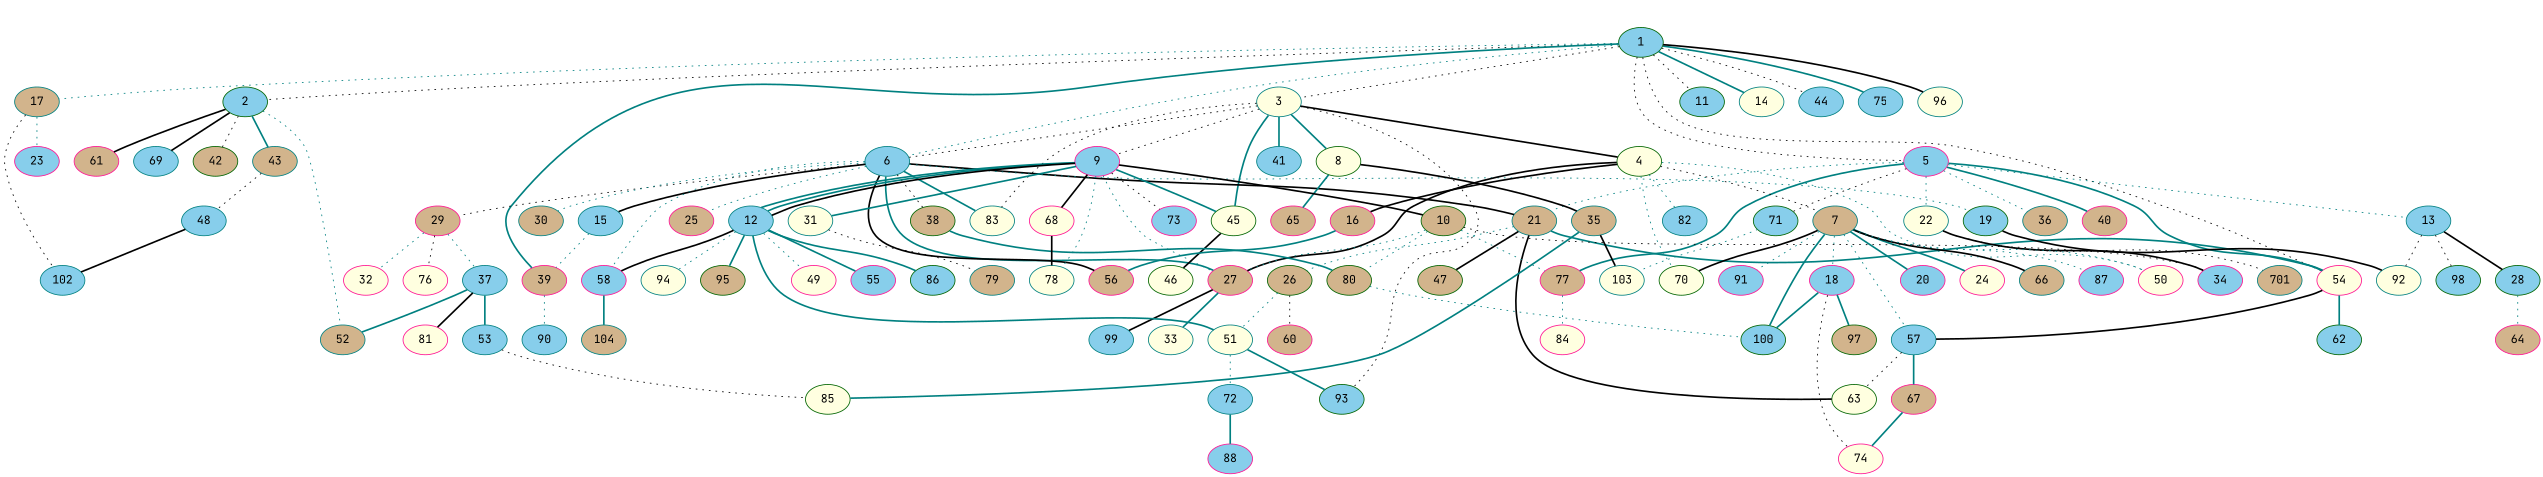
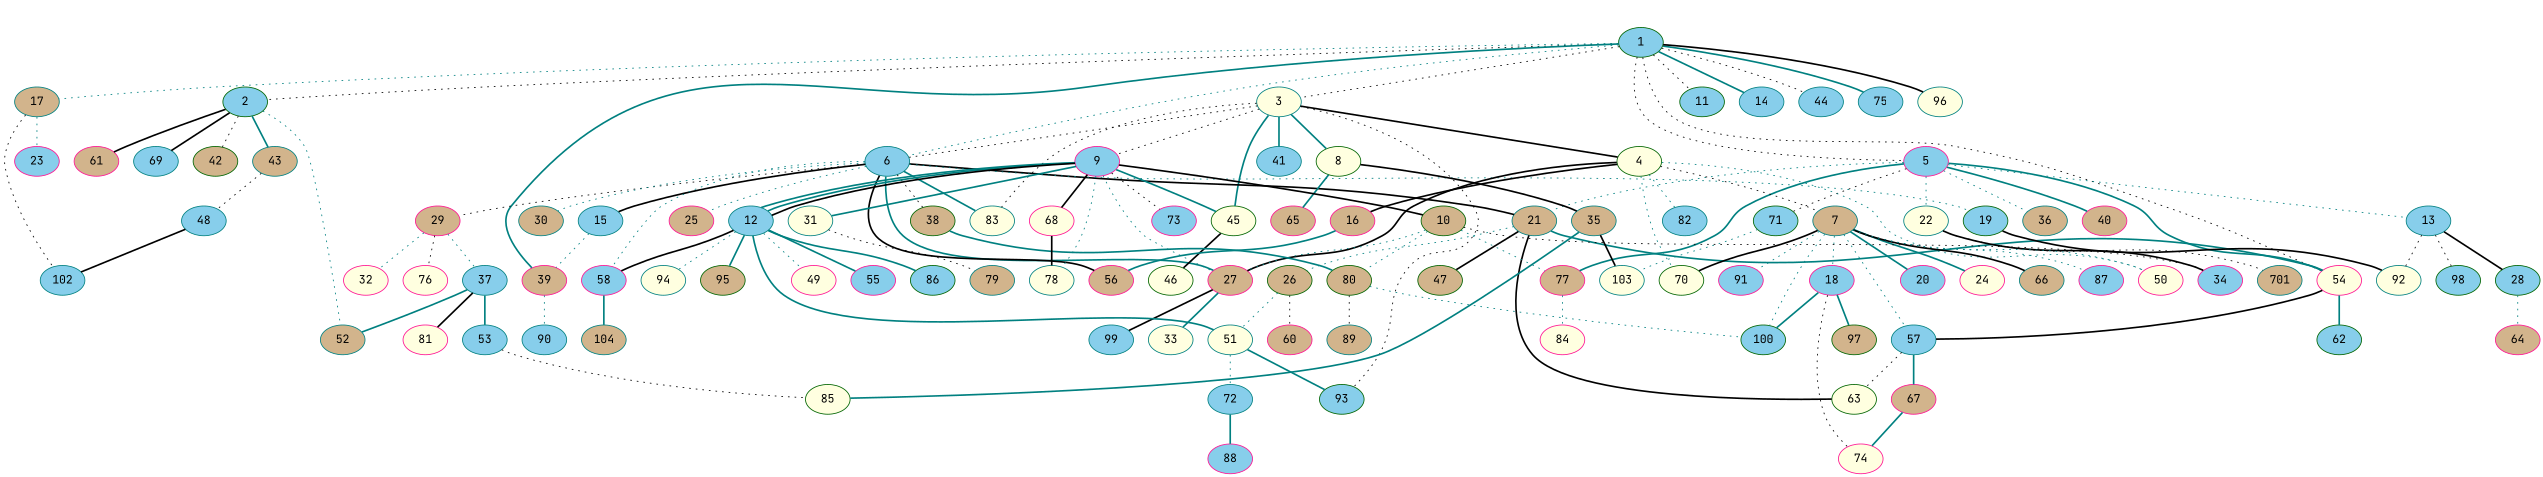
  graph {
    fontname="JetBrains Mono"
    node [color=teal fillcolor=skyblue fontname="JetBrains Mono" style=filled]
    edge [color=teal fontname="JetBrains Mono" style=dotted]
    1 [color=darkgreen]
    2 [color=darkgreen]
    3 [fillcolor=lightyellow]
    5 [color=deeppink]
    6
    11 [color=darkgreen]
-   14 [fillcolor=lightyellow]
+   14
    17 [fillcolor=tan]
    39 [color=deeppink fillcolor=tan]
    44
    54 [color=deeppink fillcolor=lightyellow]
    75
    96 [fillcolor=lightyellow]
    42 [color=darkgreen fillcolor=tan]
    43 [fillcolor=tan]
    52 [fillcolor=tan]
    61 [color=deeppink fillcolor=tan]
    69
    4 [color=darkgreen fillcolor=lightyellow]
    8 [color=darkgreen fillcolor=lightyellow]
    9 [color=deeppink]
    41
    45 [color=darkgreen fillcolor=lightyellow]
    83 [fillcolor=lightyellow]
    93 [color=darkgreen]
    13
    21 [fillcolor=tan]
    22 [fillcolor=lightyellow]
    36 [fillcolor=tan]
    40 [color=deeppink fillcolor=tan]
    71 [color=darkgreen]
    77 [color=deeppink fillcolor=tan]
    27 [color=deeppink fillcolor=tan]
    15
    19 [color=darkgreen]
    25 [color=deeppink fillcolor=tan]
    29 [color=deeppink fillcolor=tan]
    30 [fillcolor=tan]
    38 [color=darkgreen fillcolor=tan]
    56 [color=deeppink fillcolor=tan]
    58 [color=deeppink]
    23 [color=deeppink]
    102
    90
    57
    62 [color=darkgreen]
    48
    7 [fillcolor=tan]
    16 [color=deeppink fillcolor=tan]
    50 [color=deeppink fillcolor=lightyellow]
    70 [color=darkgreen fillcolor=lightyellow]
    82
    35 [fillcolor=tan]
    65 [color=deeppink fillcolor=tan]
    10 [color=darkgreen fillcolor=tan]
    12
    31 [fillcolor=lightyellow]
    68 [color=deeppink fillcolor=lightyellow]
    73 [color=deeppink]
    78 [fillcolor=lightyellow]
    46 [color=darkgreen fillcolor=lightyellow]
    18 [color=deeppink]
    20 [color=deeppink]
    24 [color=deeppink fillcolor=lightyellow]
    66 [fillcolor=tan]
    87 [color=deeppink]
    91 [color=deeppink]
    100 [color=darkgreen]
    33 [fillcolor=lightyellow]
    99
    28 [color=darkgreen]
    92 [fillcolor=lightyellow]
    98 [color=darkgreen]
    26 [color=darkgreen fillcolor=tan]
    47 [color=darkgreen fillcolor=tan]
    63 [color=darkgreen fillcolor=lightyellow]
    34 [color=deeppink]
    n78 [fillcolor=tan label=701]
    103 [fillcolor=lightyellow]
    84 [color=deeppink fillcolor=lightyellow]
    32 [color=deeppink fillcolor=lightyellow]
    37
    76 [color=deeppink fillcolor=lightyellow]
    80 [color=darkgreen fillcolor=tan]
    104 [fillcolor=tan]
    74 [color=deeppink fillcolor=lightyellow]
    97 [color=darkgreen fillcolor=tan]
    67 [color=deeppink fillcolor=tan]
    85 [color=darkgreen fillcolor=lightyellow]
    49 [color=deeppink fillcolor=lightyellow]
    51 [fillcolor=lightyellow]
    55 [color=deeppink]
    86 [color=darkgreen]
    94 [fillcolor=lightyellow]
    95 [color=darkgreen fillcolor=tan]
    79 [fillcolor=tan]
+   89 [fillcolor=tan]
    72
    64 [color=deeppink fillcolor=tan]
    60 [color=deeppink fillcolor=tan]
    53
    81 [color=deeppink fillcolor=lightyellow]
    88 [color=deeppink]
    1 -- 2 [color=black]
    1 -- 3 [color=black]
    1 -- 5 [color=black]
    1 -- 6
    1 -- 11 [color=black]
    1 -- 14 [style=bold]
    1 -- 17
    1 -- 39 [style=bold]
    1 -- 44 [color=black]
    1 -- 54 [color=black]
    1 -- 75 [style=bold]
    1 -- 96 [color=black style=bold]
    2 -- 42 [color=black]
    2 -- 43 [style=bold]
    2 -- 52
    2 -- 61 [color=black style=bold]
    2 -- 69 [color=black style=bold]
    3 -- 6 [color=black]
    3 -- 4 [color=black style=bold]
    3 -- 8 [style=bold]
    3 -- 9 [color=black]
    3 -- 41 [style=bold]
    3 -- 45 [style=bold]
    3 -- 83 [color=black]
    3 -- 93 [color=black]
    5 -- 54 [style=bold]
    5 -- 13
    5 -- 21
    5 -- 22
    5 -- 36
    5 -- 40 [style=bold]
    5 -- 71 [color=black]
    5 -- 77 [style=bold]
    6 -- 83 [style=bold]
    6 -- 21 [color=black style=bold]
    6 -- 27 [style=bold]
    6 -- 15 [color=black style=bold]
    6 -- 19
    6 -- 25
    6 -- 29 [color=black]
    6 -- 30
    6 -- 38 [color=black]
    6 -- 56 [color=black style=bold]
    6 -- 58
    17 -- 23
    17 -- 102 [color=black]
    39 -- 90
    54 -- 57 [color=black style=bold]
    54 -- 62 [style=bold]
    43 -- 48 [color=black]
    4 -- 27 [color=black style=bold]
    4 -- 7 [color=black]
    4 -- 16 [color=black style=bold]
    4 -- 50
    4 -- 70
    4 -- 82
    8 -- 35 [color=black style=bold]
    8 -- 65 [style=bold]
    9 -- 45 [style=bold]
    9 -- 27
    9 -- 10 [color=black style=bold]
    9 -- 12 [style=bold]
    9 -- 12 [style=bold]
    9 -- 12 [color=black style=bold]
    9 -- 31 [style=bold]
    9 -- 68 [color=black style=bold]
    9 -- 73 [color=black]
    9 -- 78
    45 -- 46 [color=black style=bold]
    13 -- 28 [color=black style=bold]
    13 -- 92 [color=black]
    13 -- 98 [color=black]
    21 -- 54 [style=bold]
    21 -- 26
    21 -- 47 [color=black style=bold]
    21 -- 63 [color=black style=bold]
    22 -- 34 [color=black style=bold]
    22 -- n78 [color=black]
    71 -- 103
    77 -- 84
    27 -- 33 [style=bold]
    27 -- 99 [color=black style=bold]
    15 -- 39
    19 -- 92 [color=black style=bold]
    29 -- 32
    29 -- 37
    29 -- 76 [color=black]
    38 -- 80 [style=bold]
    58 -- 104 [style=bold]
    57 -- 63 [color=black]
    57 -- 67 [style=bold]
    48 -- 102 [color=black style=bold]
    7 -- 57
    7 -- 50
    7 -- 70 [color=black style=bold]
    7 -- 18
    7 -- 20 [style=bold]
    7 -- 24 [style=bold]
    7 -- 66 [color=black style=bold]
    7 -- 87
    7 -- 91
-   7 -- 100 [style=bold]
+   7 -- 100
    16 -- 56 [style=bold]
    35 -- 103 [color=black style=bold]
    35 -- 85 [style=bold]
    10 -- 77
    10 -- 27
    10 -- 34 [color=black]
    10 -- 80
    12 -- 58 [color=black style=bold]
    12 -- 49
    12 -- 51 [style=bold]
    12 -- 55 [style=bold]
    12 -- 86 [style=bold]
    12 -- 94
    12 -- 95 [style=bold]
    31 -- 79 [color=black]
    68 -- 78 [color=black style=bold]
    18 -- 100 [style=bold]
    18 -- 74 [color=black]
    18 -- 97 [style=bold]
    28 -- 64
    26 -- 51
    26 -- 60 [color=black]
    37 -- 52 [style=bold]
    37 -- 53 [style=bold]
    37 -- 81 [color=black style=bold]
    80 -- 100
+   80 -- 89 [color=black]
    67 -- 74 [style=bold]
    51 -- 93 [style=bold]
    51 -- 72
    72 -- 88 [style=bold]
    53 -- 85 [color=black]
  }
